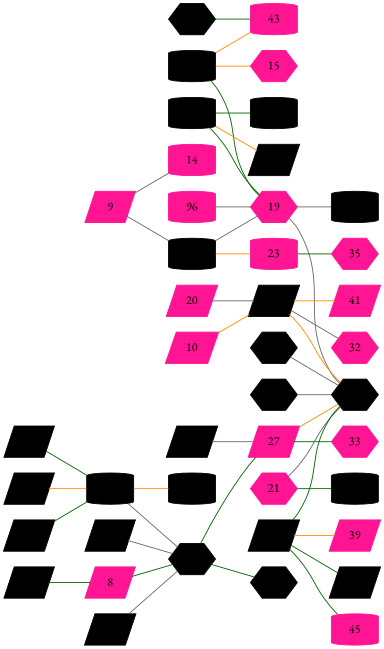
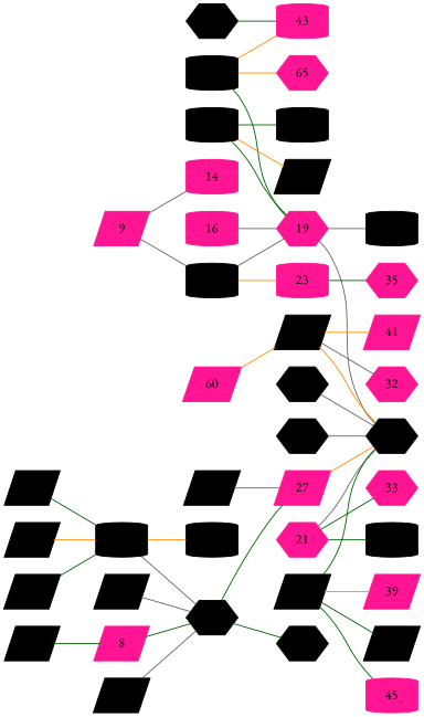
  graph {
    fontname="EB Garamond"
    rankdir=LR
    node [color=black fontname="EB Garamond" shape=parallelogram style=filled]
    edge [color=darkgreen fontname="EB Garamond" weight=1.0]
    24 [shape=hexagon]
    3
    22 [shape=cylinder]
    2
    34 [shape=cylinder]
    27 [color=deeppink]
    37 [shape=hexagon]
    4
    8 [color=deeppink]
    5
    6 [shape=cylinder]
-   15 [color=deeppink shape=hexagon]
+   15 [color=deeppink shape=hexagon label=65]
    19 [color=deeppink shape=hexagon]
    43 [color=deeppink shape=cylinder]
    29 [shape=cylinder]
    31 [shape=hexagon]
    7 [shape=cylinder]
    13
    38 [shape=cylinder]
    9 [color=deeppink]
    14 [color=deeppink shape=cylinder]
    17 [shape=cylinder]
    23 [color=deeppink shape=cylinder]
-   10 [color=deeppink]
+   10 [color=deeppink label=60]
    25
    32 [color=deeppink shape=hexagon]
    41 [color=deeppink]
    11
    12
-   16 [color=deeppink shape=cylinder label=96]
+   16 [color=deeppink shape=cylinder]
    35 [color=deeppink shape=hexagon]
    18
    33 [color=deeppink shape=hexagon]
-   20 [color=deeppink]
    21 [color=deeppink shape=hexagon]
    36 [shape=cylinder]
    26 [shape=hexagon]
    28
    39 [color=deeppink]
    42
    45 [color=deeppink shape=cylinder]
    30 [shape=hexagon]
    40 [shape=hexagon]
    24 -- 27
    24 -- 37
    3 -- 24 [color=gray40]
    22 -- 24 [color=gray40]
    22 -- 34 [color=darkorange]
    2 -- 22
    27 -- 31 [color=darkorange]
-   27 -- 33
+   21 -- 33
    4 -- 22 [color=darkorange]
    8 -- 24
    5 -- 8
    6 -- 15 [color=darkorange]
    6 -- 19
    6 -- 43 [color=darkorange]
    19 -- 29 [color=gray40]
    19 -- 31 [color=gray40]
    7 -- 19
    7 -- 13 [color=darkorange]
    7 -- 38
    9 -- 14 [color=gray40]
    9 -- 17 [color=gray40]
    17 -- 19 [color=gray40]
    17 -- 23 [color=darkorange]
    23 -- 35
    10 -- 25 [color=darkorange]
    25 -- 31 [color=darkorange]
    25 -- 32 [color=gray40]
    25 -- 41 [color=darkorange]
    11 -- 22
    12 -- 24 [color=gray40]
    16 -- 19 [color=gray40]
    18 -- 27 [color=gray40]
-   20 -- 25 [color=gray40]
    21 -- 31 [color=gray40]
    21 -- 36
    26 -- 31 [color=gray40]
    28 -- 31
    28 -- 39 [color=darkorange]
    28 -- 42
    28 -- 45
    30 -- 31 [color=gray40]
    40 -- 43
  }
